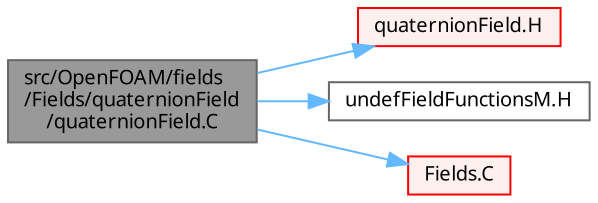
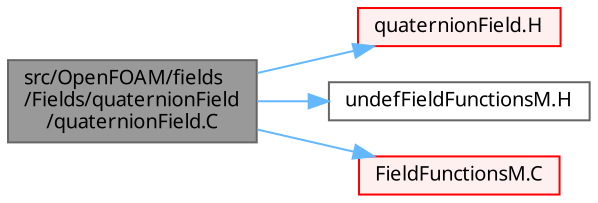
  digraph {
    fontname="Noto Sans"
    rankdir=LR
    node [color=red fillcolor="#FFF0F0" fontname="Noto Sans" fontsize=10 shape=box style=filled]
    edge [color=steelblue1 fontname="Noto Sans" fontsize=10 labelfontname=Helvetica labelfontsize=10 style=solid]
    n1 [color=gray40 fillcolor=grey60 fontcolor=black height=0.2 label="src/OpenFOAM/fields\l/Fields/quaternionField\l/quaternionField.C" width=0.4]
    n2 [height=0.2 label="quaternionField.H" width=0.4]
    n3 [color=grey40 fillcolor=white height=0.2 label="undefFieldFunctionsM.H" width=0.4]
-   n4 [height=0.2 label="Fields.C" width=0.4]
+   n4 [height=0.2 label="FieldFunctionsM.C" width=0.4]
    n1 -> n2
    n1 -> n3
    n1 -> n4
  }
